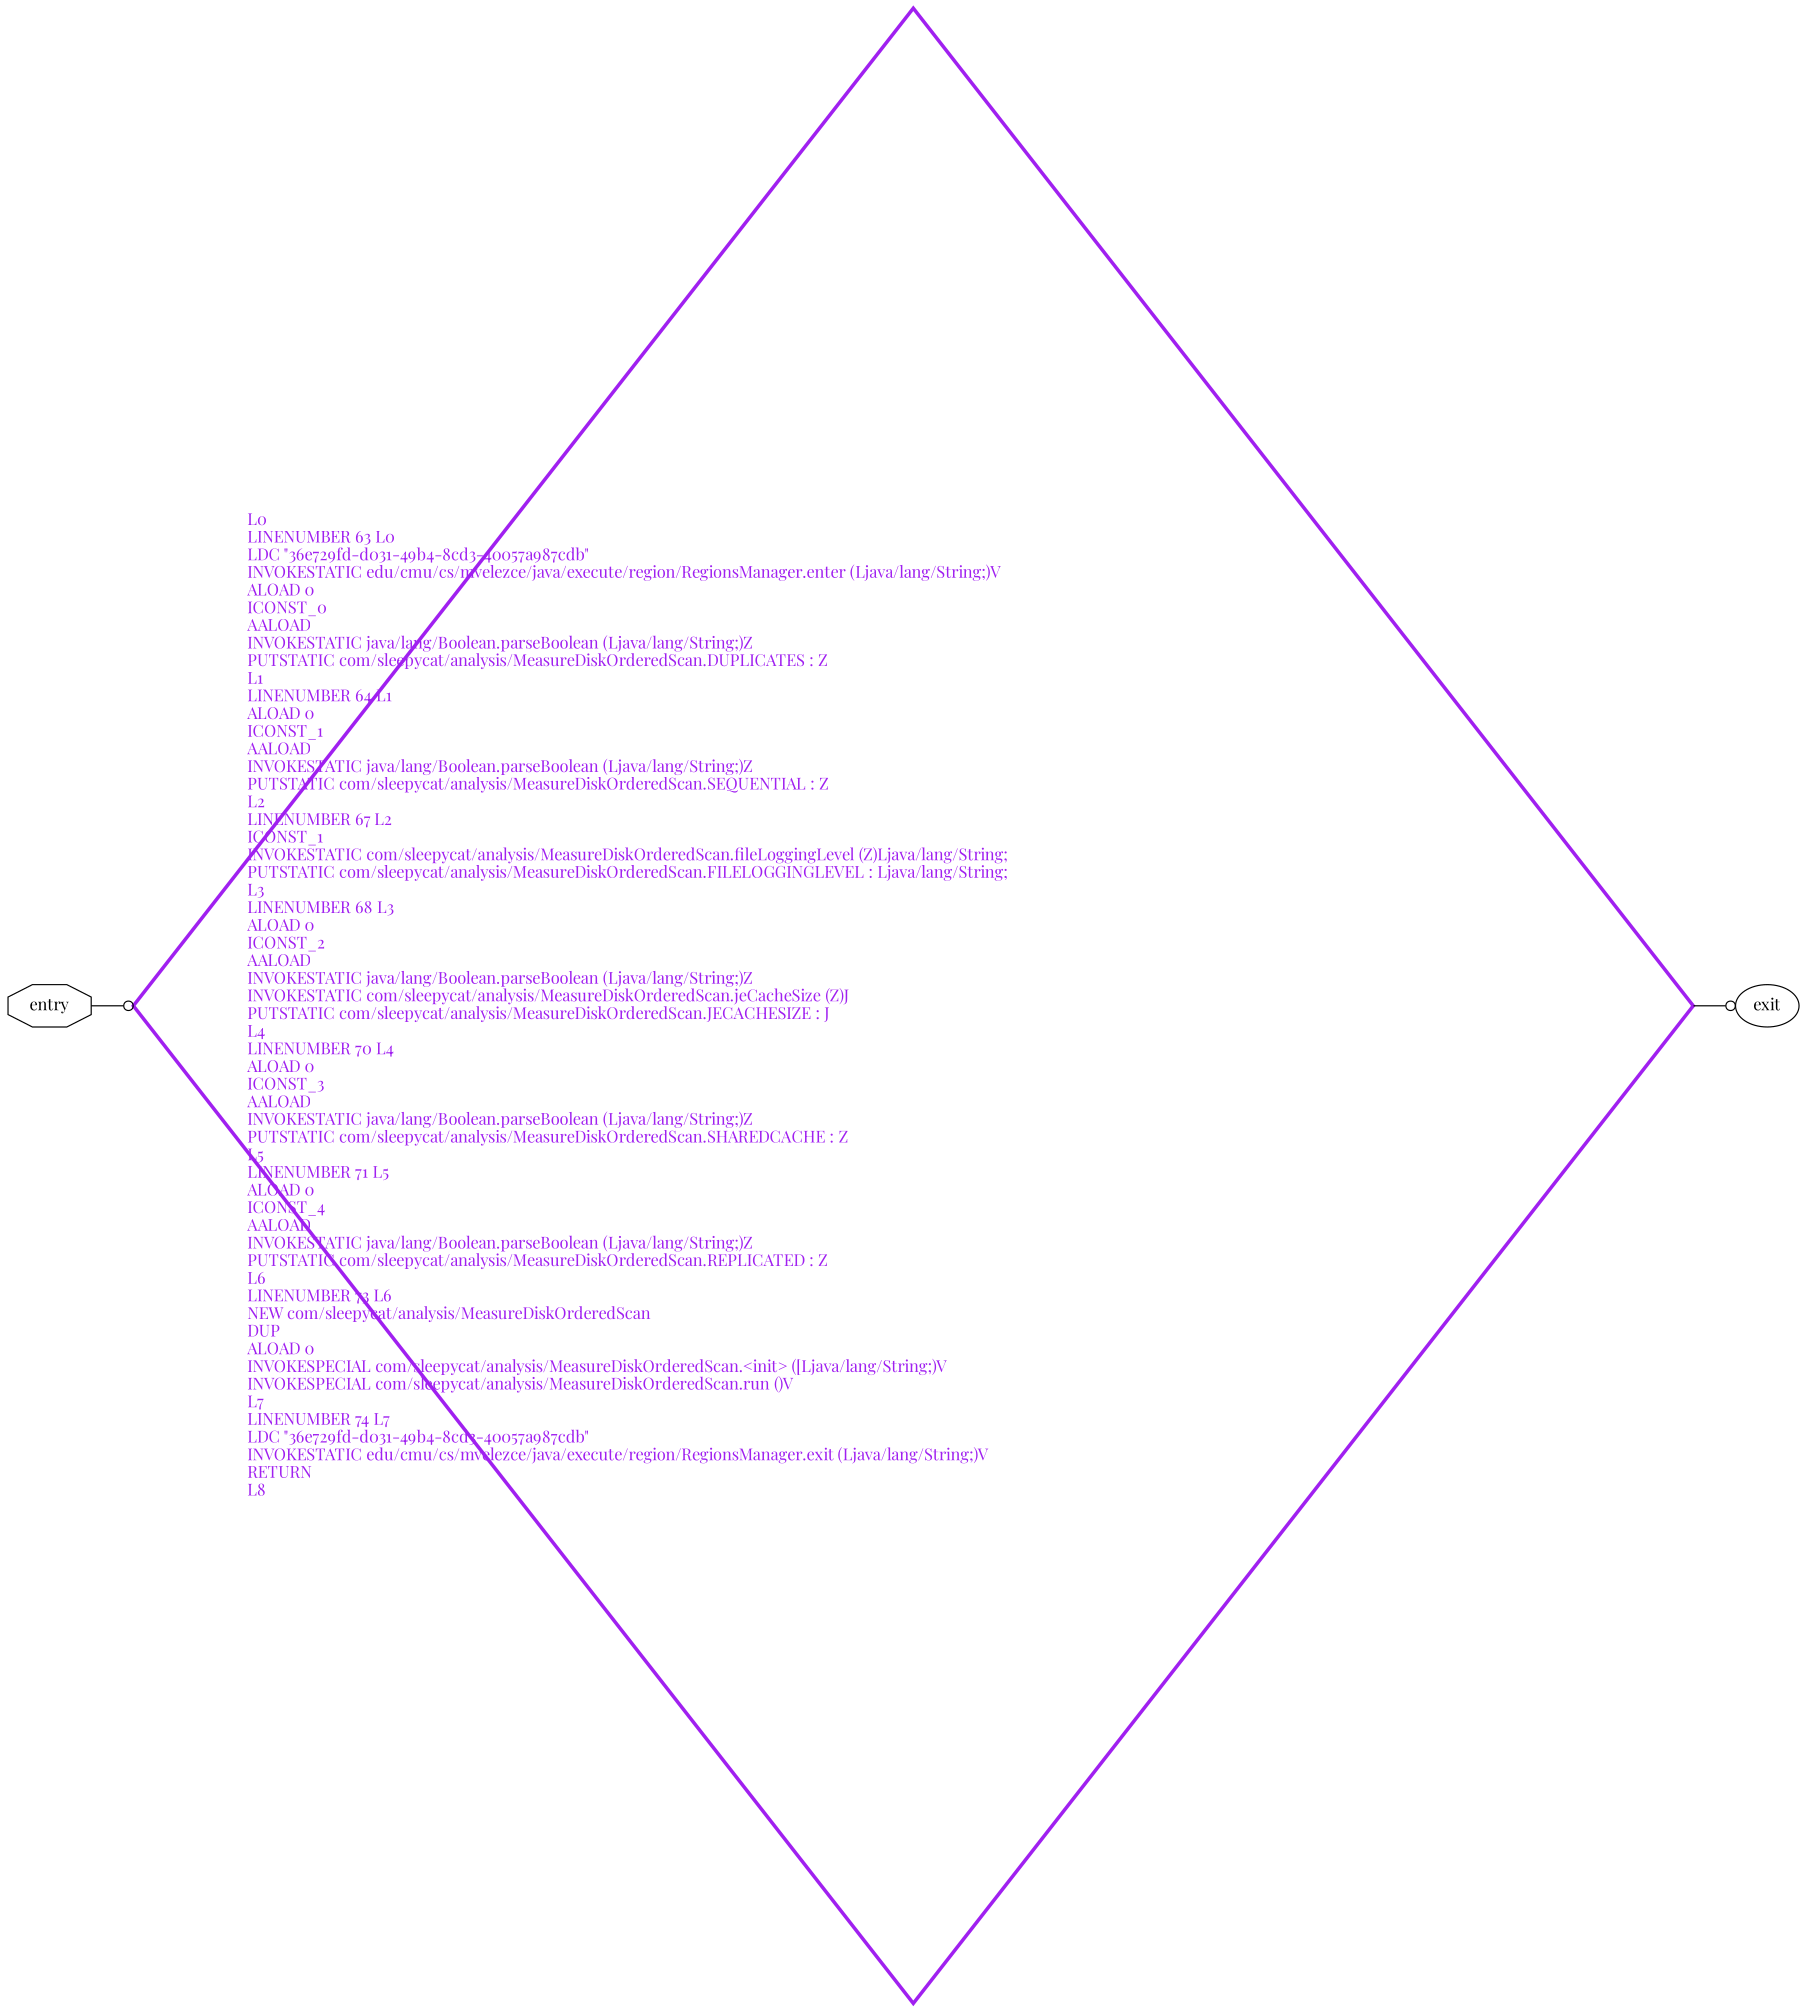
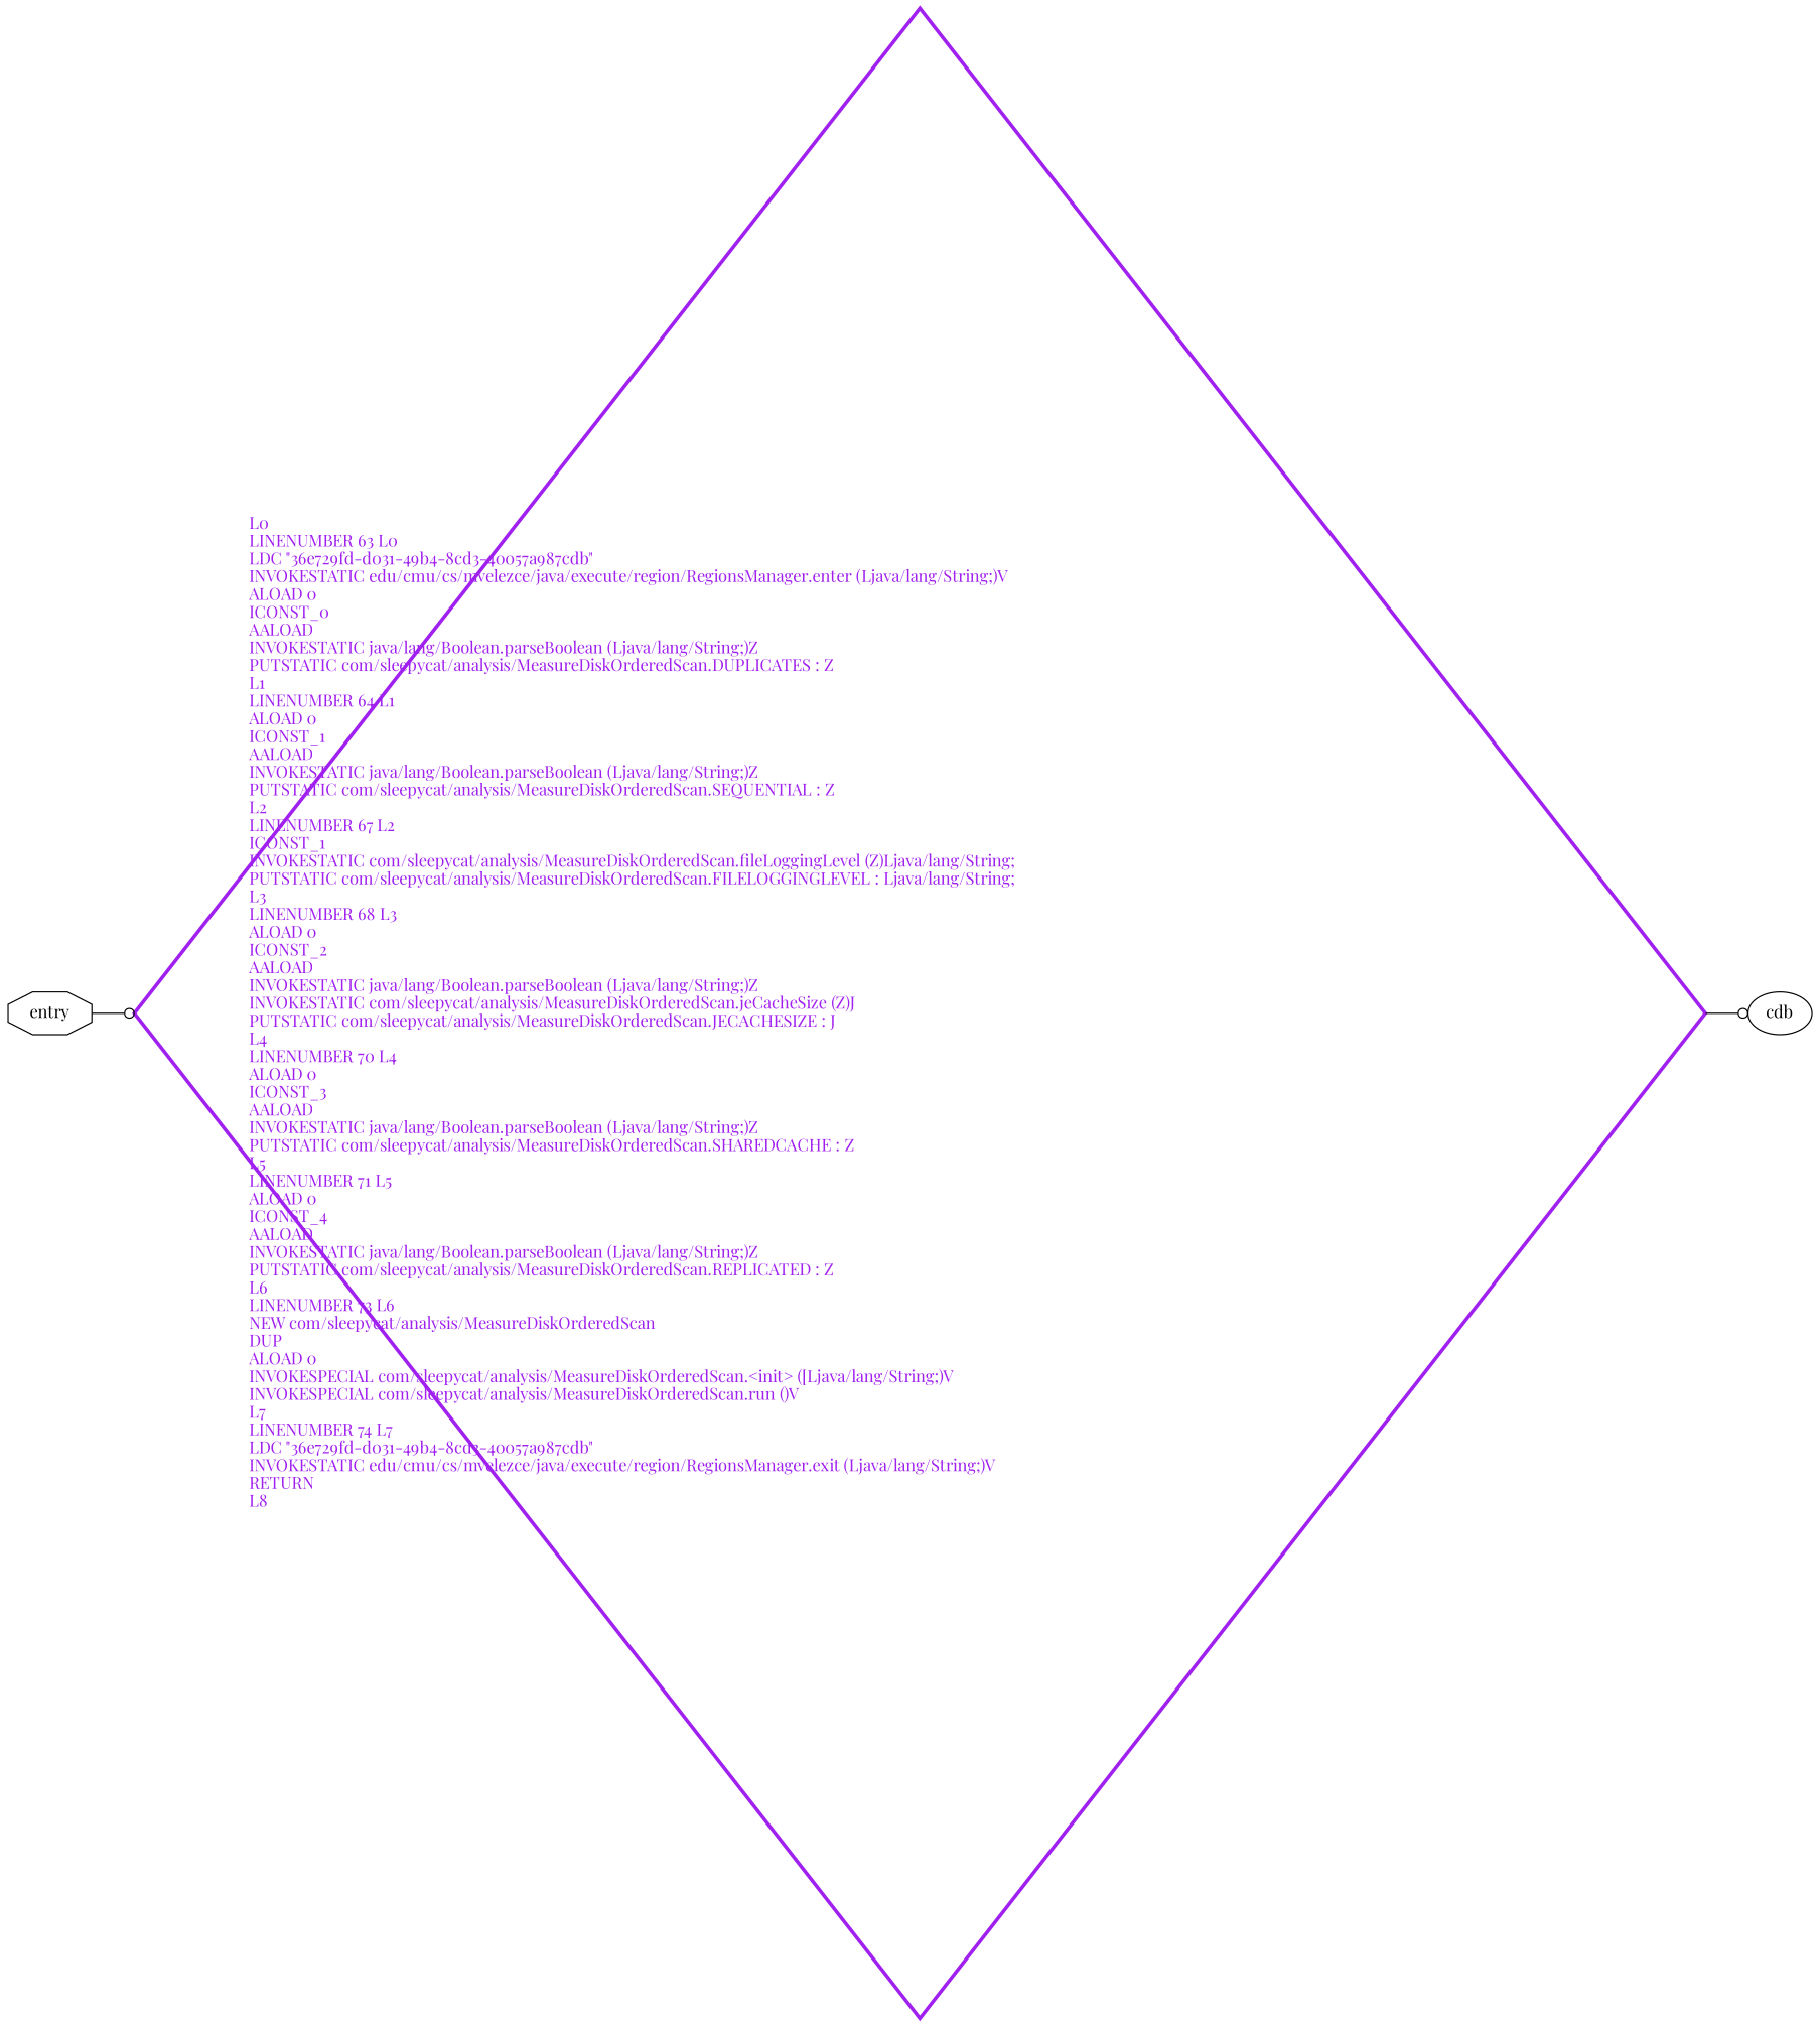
  digraph {
    rankdir=LR
    fontname="Playfair Display"
    node [fontname="Playfair Display"]
    edge [arrowhead=odot fontname="Playfair Display"]
    n1 [color=purple fontcolor=purple label="L0\lLINENUMBER 63 L0\lLDC \"36e729fd-d031-49b4-8cd3-40057a987cdb\"\lINVOKESTATIC edu/cmu/cs/mvelezce/java/execute/region/RegionsManager.enter (Ljava/lang/String;)V\lALOAD 0\lICONST_0\lAALOAD\lINVOKESTATIC java/lang/Boolean.parseBoolean (Ljava/lang/String;)Z\lPUTSTATIC com/sleepycat/analysis/MeasureDiskOrderedScan.DUPLICATES : Z\lL1\lLINENUMBER 64 L1\lALOAD 0\lICONST_1\lAALOAD\lINVOKESTATIC java/lang/Boolean.parseBoolean (Ljava/lang/String;)Z\lPUTSTATIC com/sleepycat/analysis/MeasureDiskOrderedScan.SEQUENTIAL : Z\lL2\lLINENUMBER 67 L2\lICONST_1\lINVOKESTATIC com/sleepycat/analysis/MeasureDiskOrderedScan.fileLoggingLevel (Z)Ljava/lang/String;\lPUTSTATIC com/sleepycat/analysis/MeasureDiskOrderedScan.FILELOGGINGLEVEL : Ljava/lang/String;\lL3\lLINENUMBER 68 L3\lALOAD 0\lICONST_2\lAALOAD\lINVOKESTATIC java/lang/Boolean.parseBoolean (Ljava/lang/String;)Z\lINVOKESTATIC com/sleepycat/analysis/MeasureDiskOrderedScan.jeCacheSize (Z)J\lPUTSTATIC com/sleepycat/analysis/MeasureDiskOrderedScan.JECACHESIZE : J\lL4\lLINENUMBER 70 L4\lALOAD 0\lICONST_3\lAALOAD\lINVOKESTATIC java/lang/Boolean.parseBoolean (Ljava/lang/String;)Z\lPUTSTATIC com/sleepycat/analysis/MeasureDiskOrderedScan.SHAREDCACHE : Z\lL5\lLINENUMBER 71 L5\lALOAD 0\lICONST_4\lAALOAD\lINVOKESTATIC java/lang/Boolean.parseBoolean (Ljava/lang/String;)Z\lPUTSTATIC com/sleepycat/analysis/MeasureDiskOrderedScan.REPLICATED : Z\lL6\lLINENUMBER 73 L6\lNEW com/sleepycat/analysis/MeasureDiskOrderedScan\lDUP\lALOAD 0\lINVOKESPECIAL com/sleepycat/analysis/MeasureDiskOrderedScan.\<init\> ([Ljava/lang/String;)V\lINVOKESPECIAL com/sleepycat/analysis/MeasureDiskOrderedScan.run ()V\lL7\lLINENUMBER 74 L7\lLDC \"36e729fd-d031-49b4-8cd3-40057a987cdb\"\lINVOKESTATIC edu/cmu/cs/mvelezce/java/execute/region/RegionsManager.exit (Ljava/lang/String;)V\lRETURN\lL8\l" penwidth=3 shape=diamond]
-   exit [shape=ellipse]
+   exit [shape=ellipse label=cdb]
    entry [shape=octagon]
    n1 -> exit
    entry -> n1
  }
